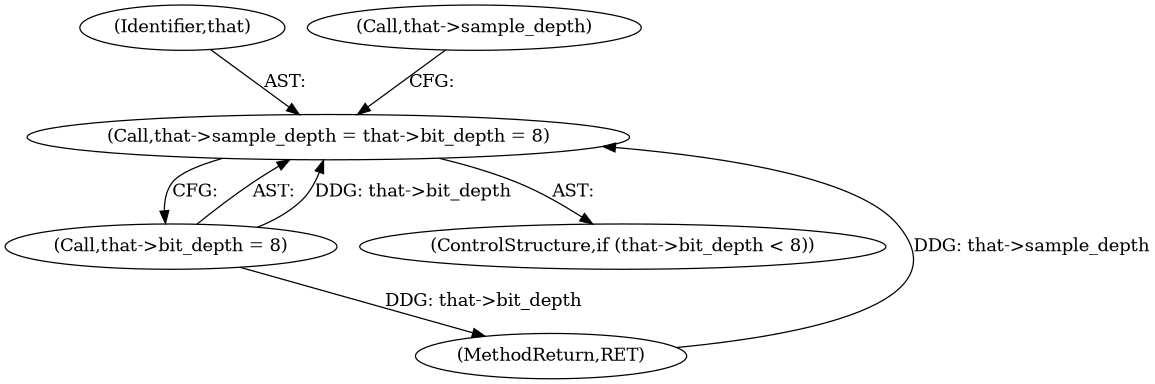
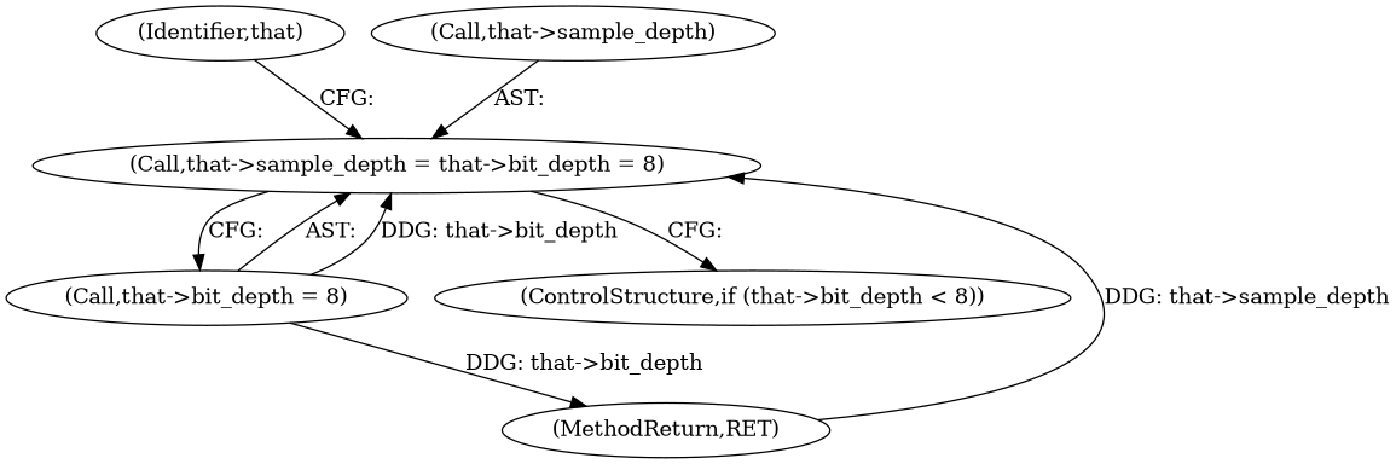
  digraph {
    n1 [label="(Call,that->sample_depth = that->bit_depth = 8)"]
    n2 [label="(Call,that->bit_depth = 8)"]
    n3 [label="(ControlStructure,if (that->bit_depth < 8))"]
    n4 [label="(MethodReturn,RET)"]
    n5 [label="(Identifier,that)"]
    n6 [label="(Call,that->sample_depth)"]
    n1 -> n2 [label="CFG: "]
-   n1 -> n3 [label="AST: "]
+   n1 -> n3 [label="CFG: "]
    n2 -> n1 [label="AST: "]
    n2 -> n1 [label="DDG: that->bit_depth"]
    n2 -> n4 [label="DDG: that->bit_depth"]
    n4 -> n1 [label="DDG: that->sample_depth"]
-   n5 -> n1 [label="AST: "]
-   n6 -> n1 [label="CFG: "]
+   n5 -> n1 [label="CFG: "]
+   n6 -> n1 [label="AST: "]
  }
